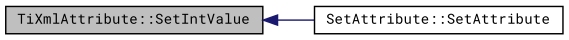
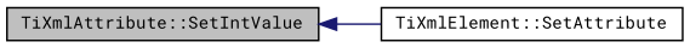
  digraph {
    rankdir=LR
    fontname="Roboto Mono"
    node [color=black fontname="Roboto Mono" fontsize=10 shape=record style=filled]
    n1 [fillcolor=grey75 fontcolor=black height=0.2 label="TiXmlAttribute::SetIntValue" width=0.4]
-   n2 [fillcolor=white height=0.2 label="SetAttribute::SetAttribute" width=0.4]
+   n2 [fillcolor=white height=0.2 label="TiXmlElement::SetAttribute" width=0.4]
    n1 -> n2 [color=midnightblue dir=back fontname="Roboto Mono" fontsize=10 labelfontname=Helvetica labelfontsize=10 style=solid]
  }
